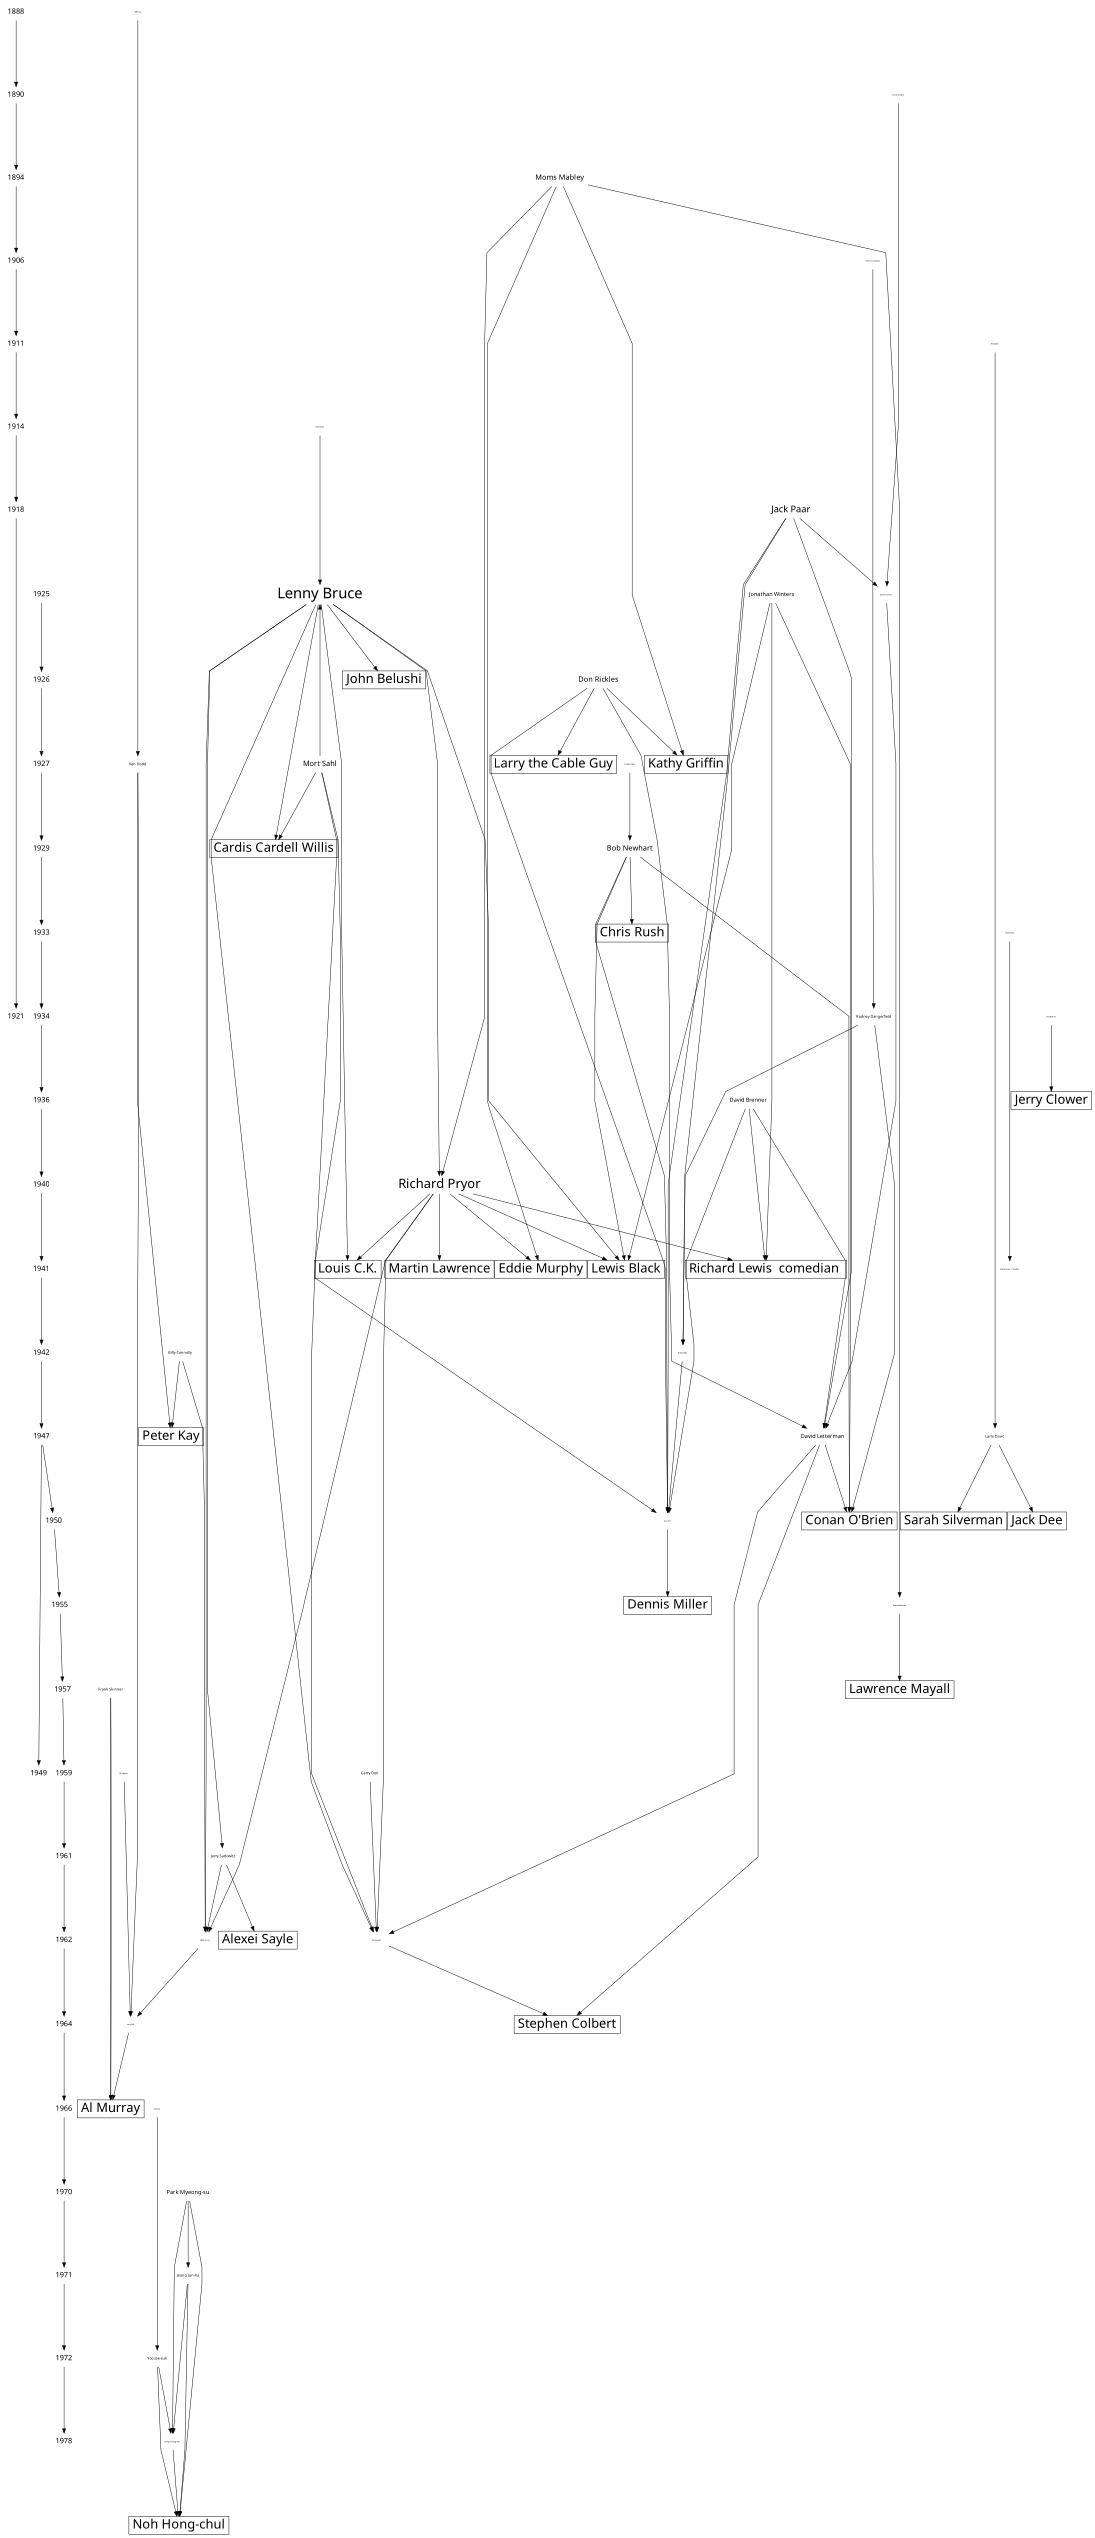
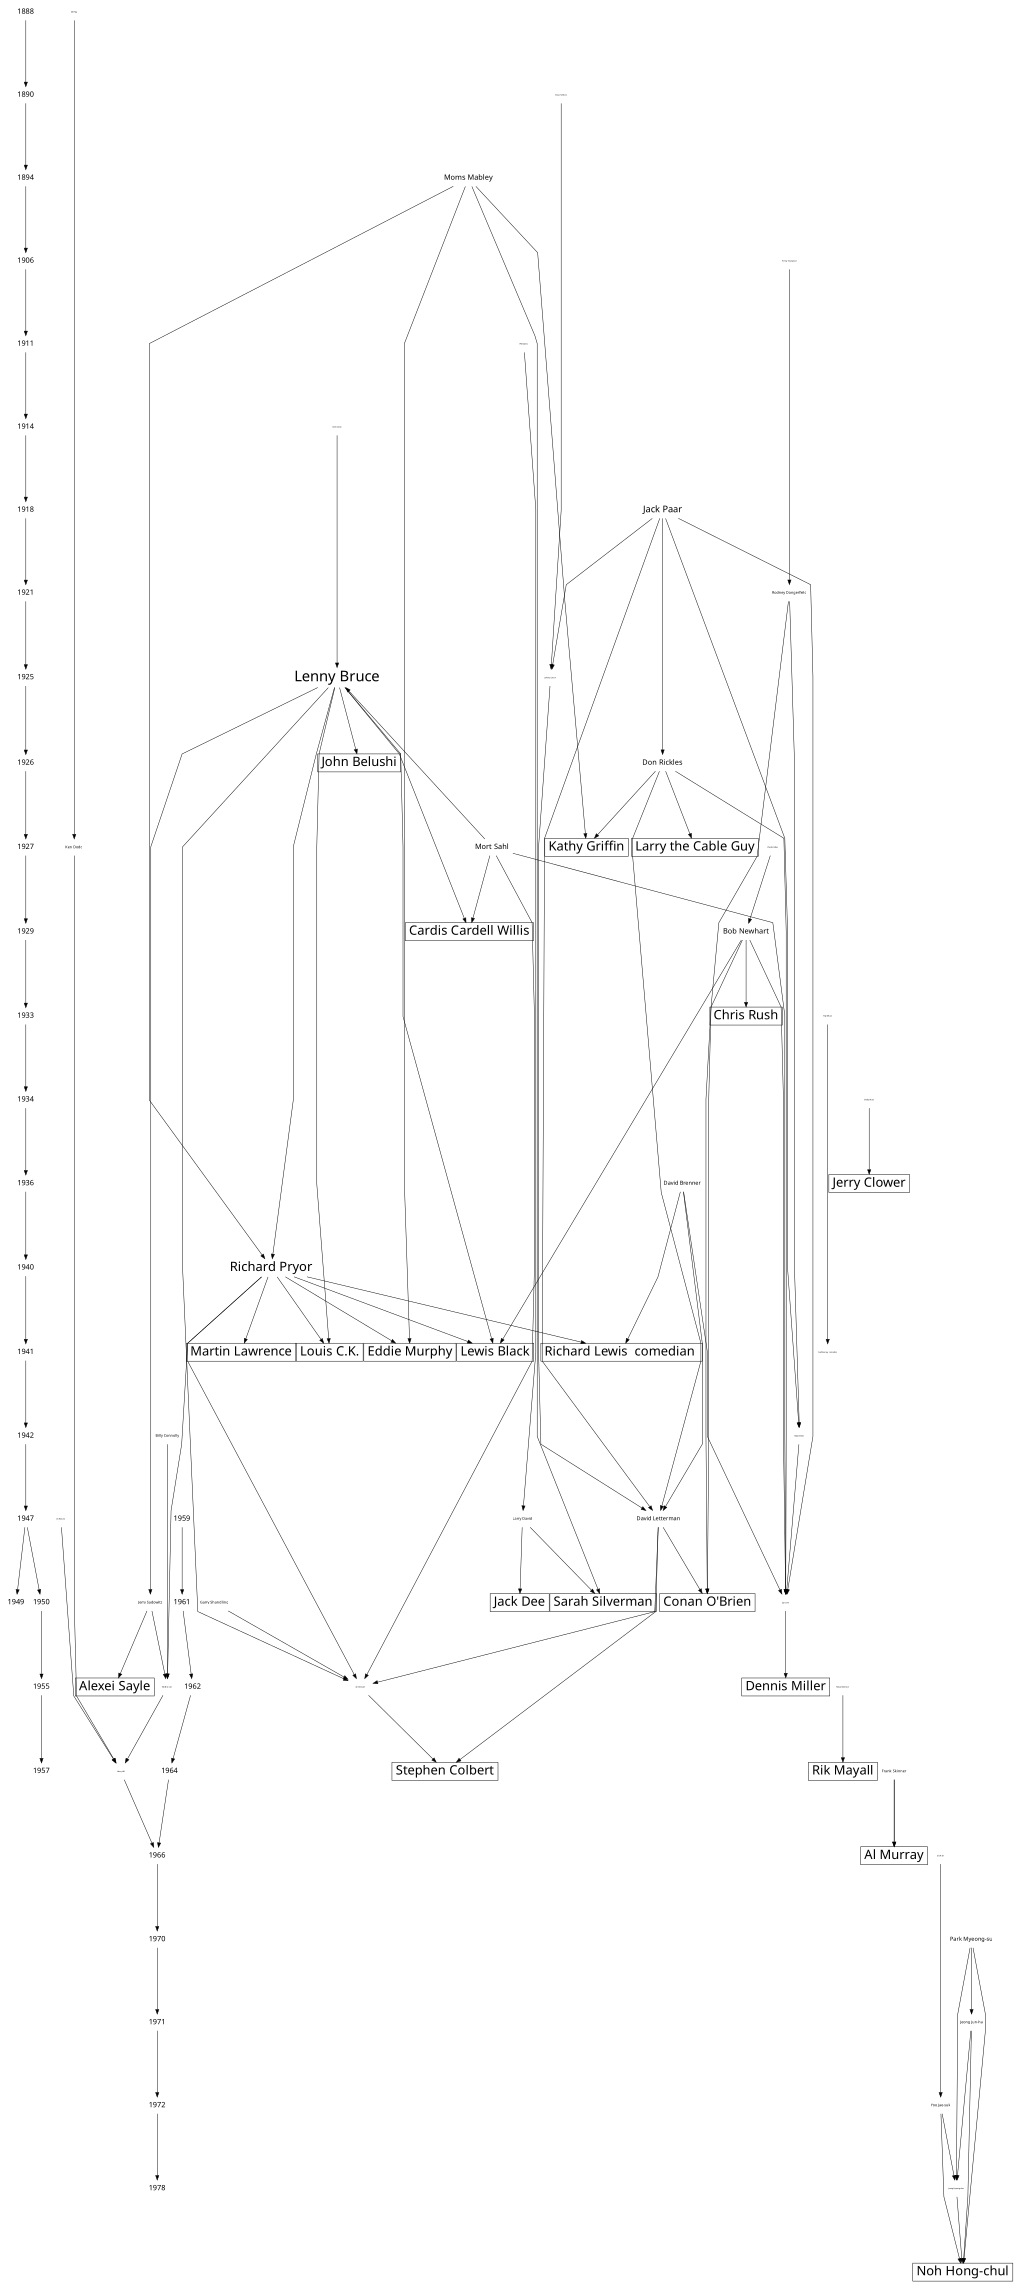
  digraph {
    fixedsize=false
    fontname="Noto Sans"
    nodesep=.01
    ranksep=2
    splines=polyline
    node [fontname="Noto Sans" fontsize=16 shape=plaintext]
    edge [fontname="Noto Sans"]
    1888
    1890
    1894
    1906
    1911
    1914
    1918
    1921
    1925
    1926
    1927
    1929
    1933
    1934
    1936
    1940
    1941
    1942
    1947
    1949
    1950
    1955
    1957
    1959
    1961
    1962
    1964
    1966
    1970
    1971
    1972
    1978
    "Will Hay" [fontsize=4.01]
    "Groucho Marx" [fontsize=4.01]
    "Moms Mabley" [fontsize=16.01]
    "Henny Youngman" [fontsize=4.01]
    "Phil Silvers" [fontsize=4.01]
    "Irwin Corey" [fontsize=4.01]
    "Jack Paar" [fontsize=20.01]
    "Rodney Dangerfield" [fontsize=8.01]
    "Johnny Carson" [fontsize=4.01]
    "Lenny Bruce" [fontsize=32.01]
-   "Jonathan Winters" [fontsize=12.01]
    "Don Rickles" [fontsize=16.01]
    "Charlie Callas" [fontsize=4.01]
    "Mort Sahl" [fontsize=16.01]
    "Ken Dodd" [fontsize=8.01]
    "Bob Newhart" [fontsize=16.01]
    "Harry Hill" [fontsize=4.01]
    "Flip Wilson" [fontsize=4.01]
    n51 [fontsize=4.01 label="Grady Bruce"]
    "David Brenner" [fontsize=12.01]
    "Richard Pryor" [fontsize=28.01]
    "Paul Mooney  comedian " [fontsize=4.01]
    "Robert Klein" [fontsize=4.01]
    "Billy Connolly" [fontsize=8.01]
    "Larry David" [fontsize=8.01]
    "David Letterman" [fontsize=12.01]
-   "Garry Shandling" [fontsize=8.01 label="Garry Don"]
+   "Garry Shandling" [fontsize=8.01]
    "Jay Leno" [fontsize=4.01]
    "Rowan Atkinson" [fontsize=4.01]
    "Frank Skinner" [fontsize=8.01]
    "Vic Reeves" [fontsize=4.01]
    "Jerry Sadowitz" [fontsize=8.01]
    "Jon Stewart" [fontsize=4.01]
    "Eddie Izzard" [fontsize=4.01]
    "Ji Suk-jin" [fontsize=4.01]
    "Park Myeong-su" [fontsize=12.01]
    "Jeong Jun-ha" [fontsize=8.01]
    "Yoo Jae-suk" [fontsize=8.01]
    "Jeong Hyeong-don" [fontsize=4.01]
    "Eddie Murphy" [fontsize=28.01 shape=box]
    "Kathy Griffin" [fontsize=28.01 shape=box]
    "Sarah Silverman" [fontsize=28.01 shape=box]
    "Conan O'Brien" [fontsize=28.01 shape=box]
    "Cardis Cardell Willis" [fontsize=28.01 shape=box]
    "Lewis Black" [fontsize=28.01 shape=box]
    "Louis C.K." [fontsize=28.01 shape=box]
    "John Belushi" [fontsize=28.01 shape=box]
    "Richard Lewis  comedian " [fontsize=28.01 shape=box]
    "Larry the Cable Guy" [fontsize=28.01 shape=box]
-   "Peter Kay" [fontsize=28.01 shape=box]
    "Chris Rush" [fontsize=28.01 shape=box]
    "Jerry Clower" [fontsize=28.01 shape=box]
    "Martin Lawrence" [fontsize=28.01 shape=box]
    "Jack Dee" [fontsize=28.01 shape=box]
    "Stephen Colbert" [fontsize=28.01 shape=box]
    "Dennis Miller" [fontsize=28.01 shape=box]
-   "Rik Mayall" [fontsize=28.01 shape=box label="Lawrence Mayall"]
+   "Rik Mayall" [fontsize=28.01 shape=box]
    "Al Murray" [fontsize=28.01 shape=box]
    "Alexei Sayle" [fontsize=28.01 shape=box]
    "Noh Hong-chul" [fontsize=28.01 shape=box]
    subgraph sub_1 {
      1888
      1890
      1894
      1906
      1911
      1914
      1918
      1921
      1925
      1926
      1927
      1929
      1933
      1934
      1936
      1940
      1941
      1942
      1947
      1949
      1950
      1955
      1957
      1959
      1961
      1962
      1964
      1966
      1970
      1971
      1972
      1978
    }
    subgraph sub_2 {
      rank=same
      1888
      "Will Hay"
    }
    subgraph sub_3 {
      rank=same
      1890
      "Groucho Marx"
    }
    subgraph sub_4 {
      rank=same
      1894
      "Moms Mabley"
    }
    subgraph sub_5 {
      rank=same
      1906
      "Henny Youngman"
    }
    subgraph sub_6 {
      rank=same
      1911
      "Phil Silvers"
    }
    subgraph sub_7 {
      rank=same
      1914
      "Irwin Corey"
    }
    subgraph sub_8 {
      rank=same
      1918
      "Jack Paar"
    }
    subgraph sub_9 {
      rank=same
      1921
      "Rodney Dangerfield"
    }
    subgraph sub_10 {
      rank=same
      1925
      "Johnny Carson"
      "Lenny Bruce"
-     "Jonathan Winters"
    }
    subgraph sub_11 {
      rank=same
      1926
      "Don Rickles"
    }
    subgraph sub_12 {
      rank=same
      1927
      "Charlie Callas"
      "Mort Sahl"
      "Ken Dodd"
    }
    subgraph sub_13 {
      rank=same
      1929
      "Bob Newhart"
    }
    subgraph sub_14 {
      rank=same
      1964
      "Harry Hill"
    }
    subgraph sub_15 {
      rank=same
      1933
      "Flip Wilson"
    }
    subgraph sub_16 {
      rank=same
      1934
      n51
    }
    subgraph sub_17 {
      rank=same
      1936
      "David Brenner"
    }
    subgraph sub_18 {
      rank=same
      1940
      "Richard Pryor"
    }
    subgraph sub_19 {
      rank=same
      1941
      "Paul Mooney  comedian "
    }
    subgraph sub_20 {
      rank=same
      1942
      "Robert Klein"
      "Billy Connolly"
    }
    subgraph sub_21 {
      rank=same
      1947
      "Larry David"
      "David Letterman"
    }
    subgraph sub_22 {
      rank=same
      1949
      "Garry Shandling"
    }
    subgraph sub_23 {
      rank=same
      1950
      "Jay Leno"
    }
    subgraph sub_24 {
      rank=same
      1955
      "Rowan Atkinson"
    }
    subgraph sub_25 {
      rank=same
      1957
      "Frank Skinner"
    }
    subgraph sub_26 {
      rank=same
      1959
      "Vic Reeves"
    }
    subgraph sub_27 {
      rank=same
      1961
      "Jerry Sadowitz"
    }
    subgraph sub_28 {
      rank=same
      1962
      "Jon Stewart"
      "Eddie Izzard"
    }
    subgraph sub_29 {
      rank=same
      1966
      "Ji Suk-jin"
    }
    subgraph sub_30 {
      rank=same
      1970
      "Park Myeong-su"
    }
    subgraph sub_31 {
      rank=same
      1971
      "Jeong Jun-ha"
    }
    subgraph sub_32 {
      rank=same
      1972
      "Yoo Jae-suk"
    }
    subgraph sub_33 {
      rank=same
      1978
      "Jeong Hyeong-don"
    }
    1888 -> 1890
    1890 -> 1894
    1894 -> 1906
    1906 -> 1911
    1911 -> 1914
    1914 -> 1918
    1918 -> 1921
+   1921 -> 1925
    1925 -> 1926
    1926 -> 1927
    1927 -> 1929
    1929 -> 1933
    1933 -> 1934
    1934 -> 1936
    1936 -> 1940
    1940 -> 1941
    1941 -> 1942
    1942 -> 1947
    1947 -> 1949
    1947 -> 1950
    1950 -> 1955
    1955 -> 1957
-   1957 -> 1959
    1959 -> 1961
    1961 -> 1962
    1962 -> 1964
    1964 -> 1966
    1966 -> 1970
    1970 -> 1971
    1971 -> 1972
    1972 -> 1978
    "Will Hay" -> "Ken Dodd"
    "Groucho Marx" -> "Johnny Carson"
    "Moms Mabley" -> "Richard Pryor"
    "Moms Mabley" -> "Eddie Murphy"
    "Moms Mabley" -> "Kathy Griffin"
-   "Moms Mabley" -> "Rowan Atkinson"
+   "Moms Mabley" -> "Sarah Silverman"
    "Henny Youngman" -> "Rodney Dangerfield"
    "Phil Silvers" -> "Larry David"
    "Irwin Corey" -> "Lenny Bruce"
    "Jack Paar" -> "Johnny Carson"
+   "Jack Paar" -> "Don Rickles"
    "Jack Paar" -> "Robert Klein"
    "Jack Paar" -> "David Letterman"
    "Jack Paar" -> "Jay Leno"
    "Rodney Dangerfield" -> "Robert Klein"
    "Rodney Dangerfield" -> "Conan O'Brien"
    "Johnny Carson" -> "David Letterman"
    "Lenny Bruce" -> "Richard Pryor"
    "Lenny Bruce" -> "Jerry Sadowitz"
    "Lenny Bruce" -> "Jon Stewart"
-   "Lenny Bruce" -> "Eddie Izzard"
    "Lenny Bruce" -> "Cardis Cardell Willis"
    "Lenny Bruce" -> "Lewis Black"
    "Lenny Bruce" -> "Louis C.K."
    "Lenny Bruce" -> "John Belushi"
-   "Jonathan Winters" -> "Conan O'Brien"
-   "Jonathan Winters" -> "Lewis Black"
-   "Jonathan Winters" -> "Richard Lewis  comedian "
    "Don Rickles" -> "David Letterman"
    "Don Rickles" -> "Jay Leno"
    "Don Rickles" -> "Kathy Griffin"
    "Don Rickles" -> "Larry the Cable Guy"
    "Charlie Callas" -> "Bob Newhart"
    "Mort Sahl" -> "Lenny Bruce"
    "Mort Sahl" -> "Jay Leno"
    "Mort Sahl" -> "Jon Stewart"
    "Mort Sahl" -> "Cardis Cardell Willis"
    "Ken Dodd" -> "Harry Hill"
-   "Ken Dodd" -> "Peter Kay"
    "Bob Newhart" -> "Jay Leno"
    "Bob Newhart" -> "Conan O'Brien"
    "Bob Newhart" -> "Lewis Black"
    "Bob Newhart" -> "Chris Rush"
-   "Harry Hill" -> "Al Murray"
+   "Harry Hill" -> 1966
    "Flip Wilson" -> "Paul Mooney  comedian "
    n51 -> "Jerry Clower"
    "David Brenner" -> "David Letterman"
    "David Brenner" -> "Jay Leno"
    "David Brenner" -> "Richard Lewis  comedian "
    "Richard Pryor" -> "Jon Stewart"
    "Richard Pryor" -> "Eddie Izzard"
    "Richard Pryor" -> "Eddie Murphy"
    "Richard Pryor" -> "Lewis Black"
    "Richard Pryor" -> "Louis C.K."
    "Richard Pryor" -> "Richard Lewis  comedian "
    "Richard Pryor" -> "Martin Lawrence"
    "Robert Klein" -> "Jay Leno"
    "Billy Connolly" -> "Eddie Izzard"
-   "Billy Connolly" -> "Peter Kay"
    "Larry David" -> "Sarah Silverman"
    "Larry David" -> "Jack Dee"
    "David Letterman" -> "Jon Stewart"
    "David Letterman" -> "Conan O'Brien"
    "David Letterman" -> "Stephen Colbert"
    "Garry Shandling" -> "Jon Stewart"
    "Jay Leno" -> "Dennis Miller"
    "Rowan Atkinson" -> "Rik Mayall"
    "Frank Skinner" -> "Al Murray"
    "Frank Skinner" -> "Al Murray"
    "Vic Reeves" -> "Harry Hill"
    "Jerry Sadowitz" -> "Eddie Izzard"
    "Jerry Sadowitz" -> "Alexei Sayle"
    "Jon Stewart" -> "Stephen Colbert"
    "Eddie Izzard" -> "Harry Hill"
    "Ji Suk-jin" -> "Yoo Jae-suk"
    "Park Myeong-su" -> "Jeong Jun-ha"
    "Park Myeong-su" -> "Jeong Hyeong-don"
    "Park Myeong-su" -> "Noh Hong-chul"
    "Jeong Jun-ha" -> "Jeong Hyeong-don"
    "Jeong Jun-ha" -> "Noh Hong-chul"
    "Yoo Jae-suk" -> "Jeong Hyeong-don"
    "Yoo Jae-suk" -> "Noh Hong-chul"
    "Jeong Hyeong-don" -> "Noh Hong-chul"
  }
